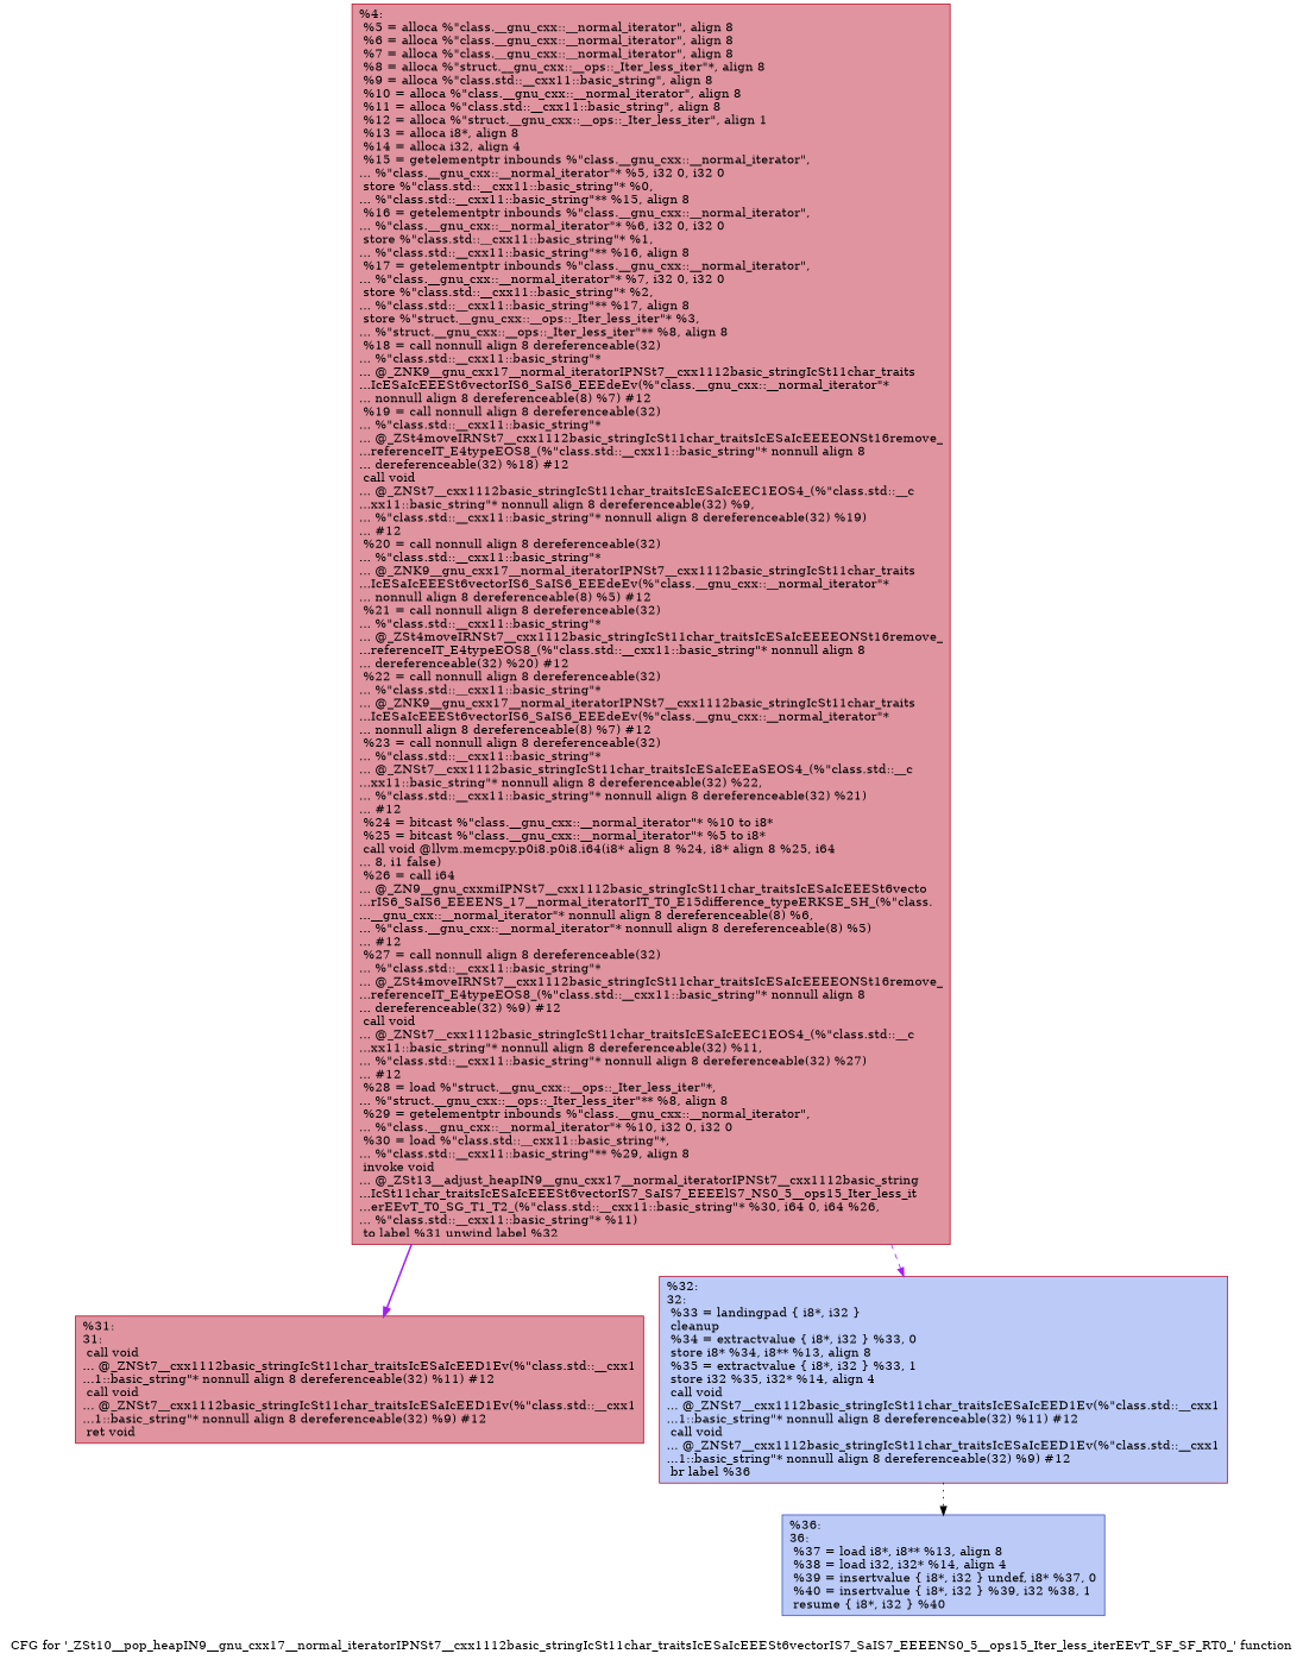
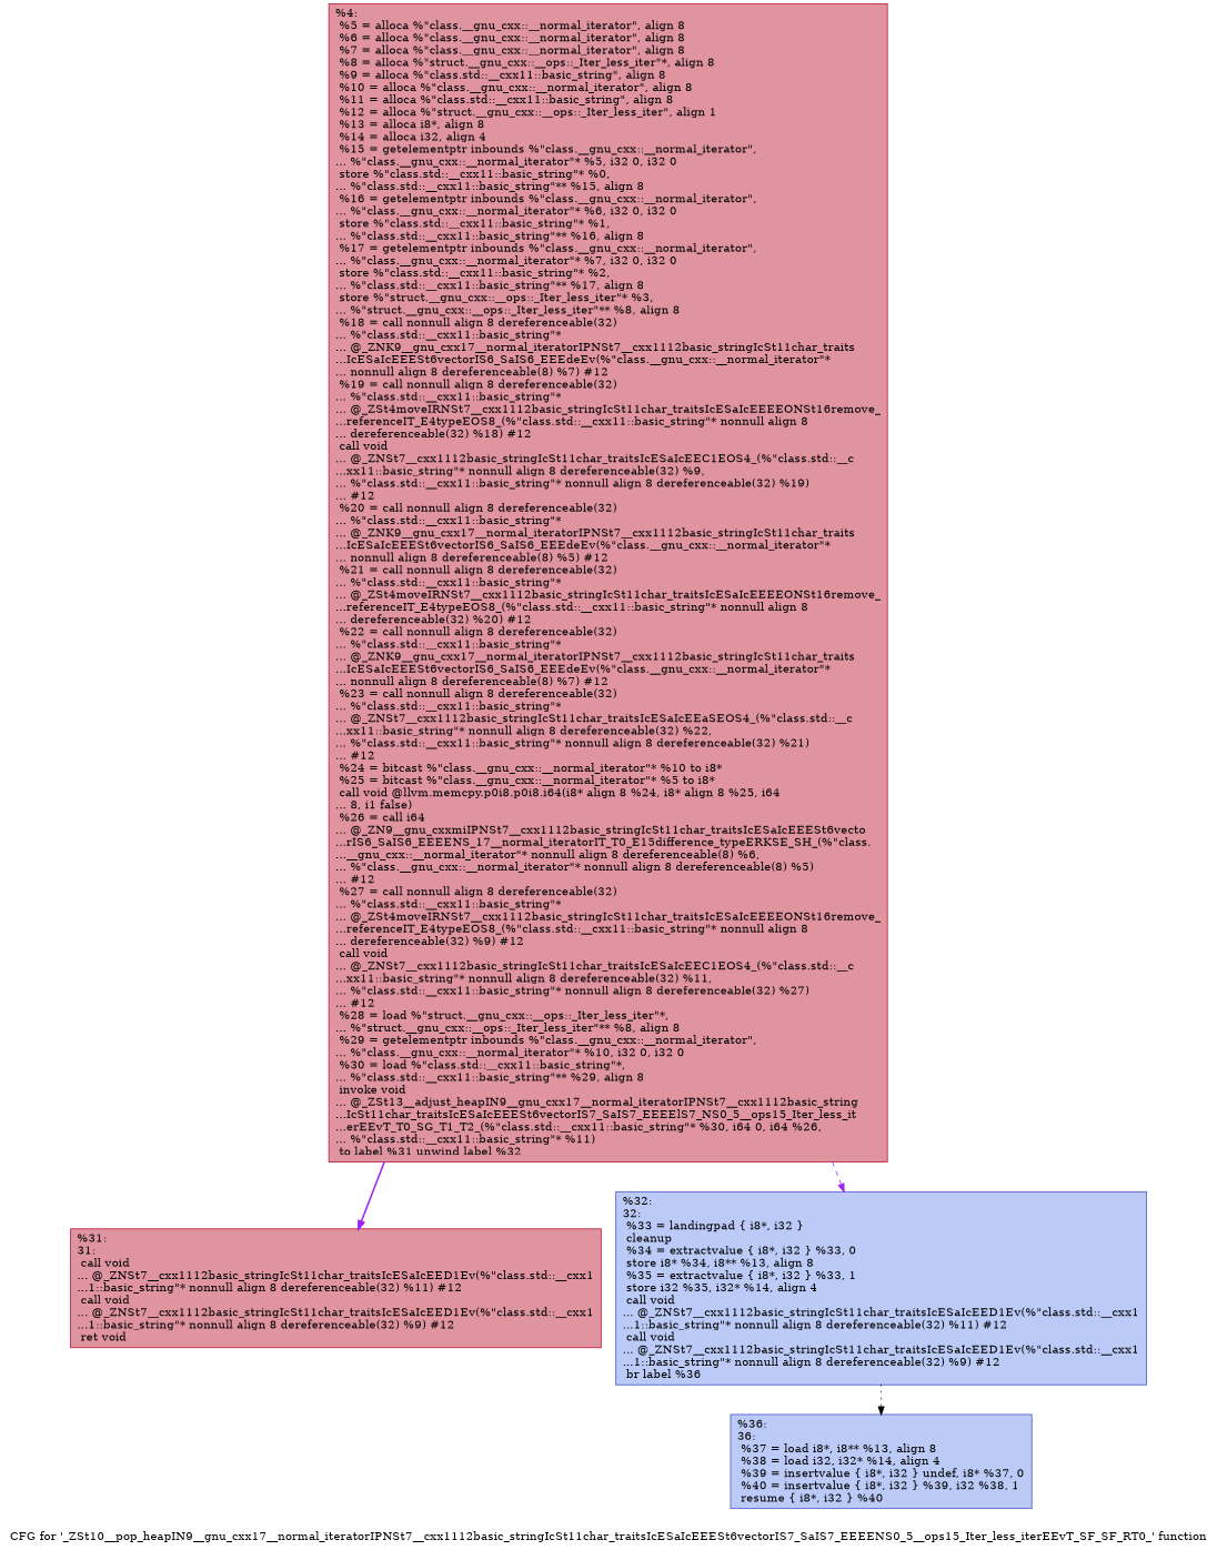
  digraph {
    label="CFG for '_ZSt10__pop_heapIN9__gnu_cxx17__normal_iteratorIPNSt7__cxx1112basic_stringIcSt11char_traitsIcESaIcEEESt6vectorIS7_SaIS7_EEEENS0_5__ops15_Iter_less_iterEEvT_SF_SF_RT0_' function"
    node [color="#b70d28ff" fillcolor="#b70d2870" shape=record style=filled]
    edge [color=purple]
    n1 [label="{%4:\l  %5 = alloca %\"class.__gnu_cxx::__normal_iterator\", align 8\l  %6 = alloca %\"class.__gnu_cxx::__normal_iterator\", align 8\l  %7 = alloca %\"class.__gnu_cxx::__normal_iterator\", align 8\l  %8 = alloca %\"struct.__gnu_cxx::__ops::_Iter_less_iter\"*, align 8\l  %9 = alloca %\"class.std::__cxx11::basic_string\", align 8\l  %10 = alloca %\"class.__gnu_cxx::__normal_iterator\", align 8\l  %11 = alloca %\"class.std::__cxx11::basic_string\", align 8\l  %12 = alloca %\"struct.__gnu_cxx::__ops::_Iter_less_iter\", align 1\l  %13 = alloca i8*, align 8\l  %14 = alloca i32, align 4\l  %15 = getelementptr inbounds %\"class.__gnu_cxx::__normal_iterator\",\l... %\"class.__gnu_cxx::__normal_iterator\"* %5, i32 0, i32 0\l  store %\"class.std::__cxx11::basic_string\"* %0,\l... %\"class.std::__cxx11::basic_string\"** %15, align 8\l  %16 = getelementptr inbounds %\"class.__gnu_cxx::__normal_iterator\",\l... %\"class.__gnu_cxx::__normal_iterator\"* %6, i32 0, i32 0\l  store %\"class.std::__cxx11::basic_string\"* %1,\l... %\"class.std::__cxx11::basic_string\"** %16, align 8\l  %17 = getelementptr inbounds %\"class.__gnu_cxx::__normal_iterator\",\l... %\"class.__gnu_cxx::__normal_iterator\"* %7, i32 0, i32 0\l  store %\"class.std::__cxx11::basic_string\"* %2,\l... %\"class.std::__cxx11::basic_string\"** %17, align 8\l  store %\"struct.__gnu_cxx::__ops::_Iter_less_iter\"* %3,\l... %\"struct.__gnu_cxx::__ops::_Iter_less_iter\"** %8, align 8\l  %18 = call nonnull align 8 dereferenceable(32)\l... %\"class.std::__cxx11::basic_string\"*\l... @_ZNK9__gnu_cxx17__normal_iteratorIPNSt7__cxx1112basic_stringIcSt11char_traits\l...IcESaIcEEESt6vectorIS6_SaIS6_EEEdeEv(%\"class.__gnu_cxx::__normal_iterator\"*\l... nonnull align 8 dereferenceable(8) %7) #12\l  %19 = call nonnull align 8 dereferenceable(32)\l... %\"class.std::__cxx11::basic_string\"*\l... @_ZSt4moveIRNSt7__cxx1112basic_stringIcSt11char_traitsIcESaIcEEEEONSt16remove_\l...referenceIT_E4typeEOS8_(%\"class.std::__cxx11::basic_string\"* nonnull align 8\l... dereferenceable(32) %18) #12\l  call void\l... @_ZNSt7__cxx1112basic_stringIcSt11char_traitsIcESaIcEEC1EOS4_(%\"class.std::__c\l...xx11::basic_string\"* nonnull align 8 dereferenceable(32) %9,\l... %\"class.std::__cxx11::basic_string\"* nonnull align 8 dereferenceable(32) %19)\l... #12\l  %20 = call nonnull align 8 dereferenceable(32)\l... %\"class.std::__cxx11::basic_string\"*\l... @_ZNK9__gnu_cxx17__normal_iteratorIPNSt7__cxx1112basic_stringIcSt11char_traits\l...IcESaIcEEESt6vectorIS6_SaIS6_EEEdeEv(%\"class.__gnu_cxx::__normal_iterator\"*\l... nonnull align 8 dereferenceable(8) %5) #12\l  %21 = call nonnull align 8 dereferenceable(32)\l... %\"class.std::__cxx11::basic_string\"*\l... @_ZSt4moveIRNSt7__cxx1112basic_stringIcSt11char_traitsIcESaIcEEEEONSt16remove_\l...referenceIT_E4typeEOS8_(%\"class.std::__cxx11::basic_string\"* nonnull align 8\l... dereferenceable(32) %20) #12\l  %22 = call nonnull align 8 dereferenceable(32)\l... %\"class.std::__cxx11::basic_string\"*\l... @_ZNK9__gnu_cxx17__normal_iteratorIPNSt7__cxx1112basic_stringIcSt11char_traits\l...IcESaIcEEESt6vectorIS6_SaIS6_EEEdeEv(%\"class.__gnu_cxx::__normal_iterator\"*\l... nonnull align 8 dereferenceable(8) %7) #12\l  %23 = call nonnull align 8 dereferenceable(32)\l... %\"class.std::__cxx11::basic_string\"*\l... @_ZNSt7__cxx1112basic_stringIcSt11char_traitsIcESaIcEEaSEOS4_(%\"class.std::__c\l...xx11::basic_string\"* nonnull align 8 dereferenceable(32) %22,\l... %\"class.std::__cxx11::basic_string\"* nonnull align 8 dereferenceable(32) %21)\l... #12\l  %24 = bitcast %\"class.__gnu_cxx::__normal_iterator\"* %10 to i8*\l  %25 = bitcast %\"class.__gnu_cxx::__normal_iterator\"* %5 to i8*\l  call void @llvm.memcpy.p0i8.p0i8.i64(i8* align 8 %24, i8* align 8 %25, i64\l... 8, i1 false)\l  %26 = call i64\l... @_ZN9__gnu_cxxmiIPNSt7__cxx1112basic_stringIcSt11char_traitsIcESaIcEEESt6vecto\l...rIS6_SaIS6_EEEENS_17__normal_iteratorIT_T0_E15difference_typeERKSE_SH_(%\"class.\l...__gnu_cxx::__normal_iterator\"* nonnull align 8 dereferenceable(8) %6,\l... %\"class.__gnu_cxx::__normal_iterator\"* nonnull align 8 dereferenceable(8) %5)\l... #12\l  %27 = call nonnull align 8 dereferenceable(32)\l... %\"class.std::__cxx11::basic_string\"*\l... @_ZSt4moveIRNSt7__cxx1112basic_stringIcSt11char_traitsIcESaIcEEEEONSt16remove_\l...referenceIT_E4typeEOS8_(%\"class.std::__cxx11::basic_string\"* nonnull align 8\l... dereferenceable(32) %9) #12\l  call void\l... @_ZNSt7__cxx1112basic_stringIcSt11char_traitsIcESaIcEEC1EOS4_(%\"class.std::__c\l...xx11::basic_string\"* nonnull align 8 dereferenceable(32) %11,\l... %\"class.std::__cxx11::basic_string\"* nonnull align 8 dereferenceable(32) %27)\l... #12\l  %28 = load %\"struct.__gnu_cxx::__ops::_Iter_less_iter\"*,\l... %\"struct.__gnu_cxx::__ops::_Iter_less_iter\"** %8, align 8\l  %29 = getelementptr inbounds %\"class.__gnu_cxx::__normal_iterator\",\l... %\"class.__gnu_cxx::__normal_iterator\"* %10, i32 0, i32 0\l  %30 = load %\"class.std::__cxx11::basic_string\"*,\l... %\"class.std::__cxx11::basic_string\"** %29, align 8\l  invoke void\l... @_ZSt13__adjust_heapIN9__gnu_cxx17__normal_iteratorIPNSt7__cxx1112basic_string\l...IcSt11char_traitsIcESaIcEEESt6vectorIS7_SaIS7_EEEElS7_NS0_5__ops15_Iter_less_it\l...erEEvT_T0_SG_T1_T2_(%\"class.std::__cxx11::basic_string\"* %30, i64 0, i64 %26,\l... %\"class.std::__cxx11::basic_string\"* %11)\l          to label %31 unwind label %32\l}"]
    n2 [label="{%31:\l31:                                               \l  call void\l... @_ZNSt7__cxx1112basic_stringIcSt11char_traitsIcESaIcEED1Ev(%\"class.std::__cxx1\l...1::basic_string\"* nonnull align 8 dereferenceable(32) %11) #12\l  call void\l... @_ZNSt7__cxx1112basic_stringIcSt11char_traitsIcESaIcEED1Ev(%\"class.std::__cxx1\l...1::basic_string\"* nonnull align 8 dereferenceable(32) %9) #12\l  ret void\l}"]
-   n3 [fillcolor="#6687ed70" label="{%32:\l32:                                               \l  %33 = landingpad \{ i8*, i32 \}\l          cleanup\l  %34 = extractvalue \{ i8*, i32 \} %33, 0\l  store i8* %34, i8** %13, align 8\l  %35 = extractvalue \{ i8*, i32 \} %33, 1\l  store i32 %35, i32* %14, align 4\l  call void\l... @_ZNSt7__cxx1112basic_stringIcSt11char_traitsIcESaIcEED1Ev(%\"class.std::__cxx1\l...1::basic_string\"* nonnull align 8 dereferenceable(32) %11) #12\l  call void\l... @_ZNSt7__cxx1112basic_stringIcSt11char_traitsIcESaIcEED1Ev(%\"class.std::__cxx1\l...1::basic_string\"* nonnull align 8 dereferenceable(32) %9) #12\l  br label %36\l}"]
+   n3 [color="#3d50c3ff" fillcolor="#6687ed70" label="{%32:\l32:                                               \l  %33 = landingpad \{ i8*, i32 \}\l          cleanup\l  %34 = extractvalue \{ i8*, i32 \} %33, 0\l  store i8* %34, i8** %13, align 8\l  %35 = extractvalue \{ i8*, i32 \} %33, 1\l  store i32 %35, i32* %14, align 4\l  call void\l... @_ZNSt7__cxx1112basic_stringIcSt11char_traitsIcESaIcEED1Ev(%\"class.std::__cxx1\l...1::basic_string\"* nonnull align 8 dereferenceable(32) %11) #12\l  call void\l... @_ZNSt7__cxx1112basic_stringIcSt11char_traitsIcESaIcEED1Ev(%\"class.std::__cxx1\l...1::basic_string\"* nonnull align 8 dereferenceable(32) %9) #12\l  br label %36\l}"]
    n4 [color="#3d50c3ff" fillcolor="#6687ed70" label="{%36:\l36:                                               \l  %37 = load i8*, i8** %13, align 8\l  %38 = load i32, i32* %14, align 4\l  %39 = insertvalue \{ i8*, i32 \} undef, i8* %37, 0\l  %40 = insertvalue \{ i8*, i32 \} %39, i32 %38, 1\l  resume \{ i8*, i32 \} %40\l}"]
    n1 -> n2 [style=bold]
    n1 -> n3 [style=dashed]
    n3 -> n4 [color=black style=dotted]
  }
